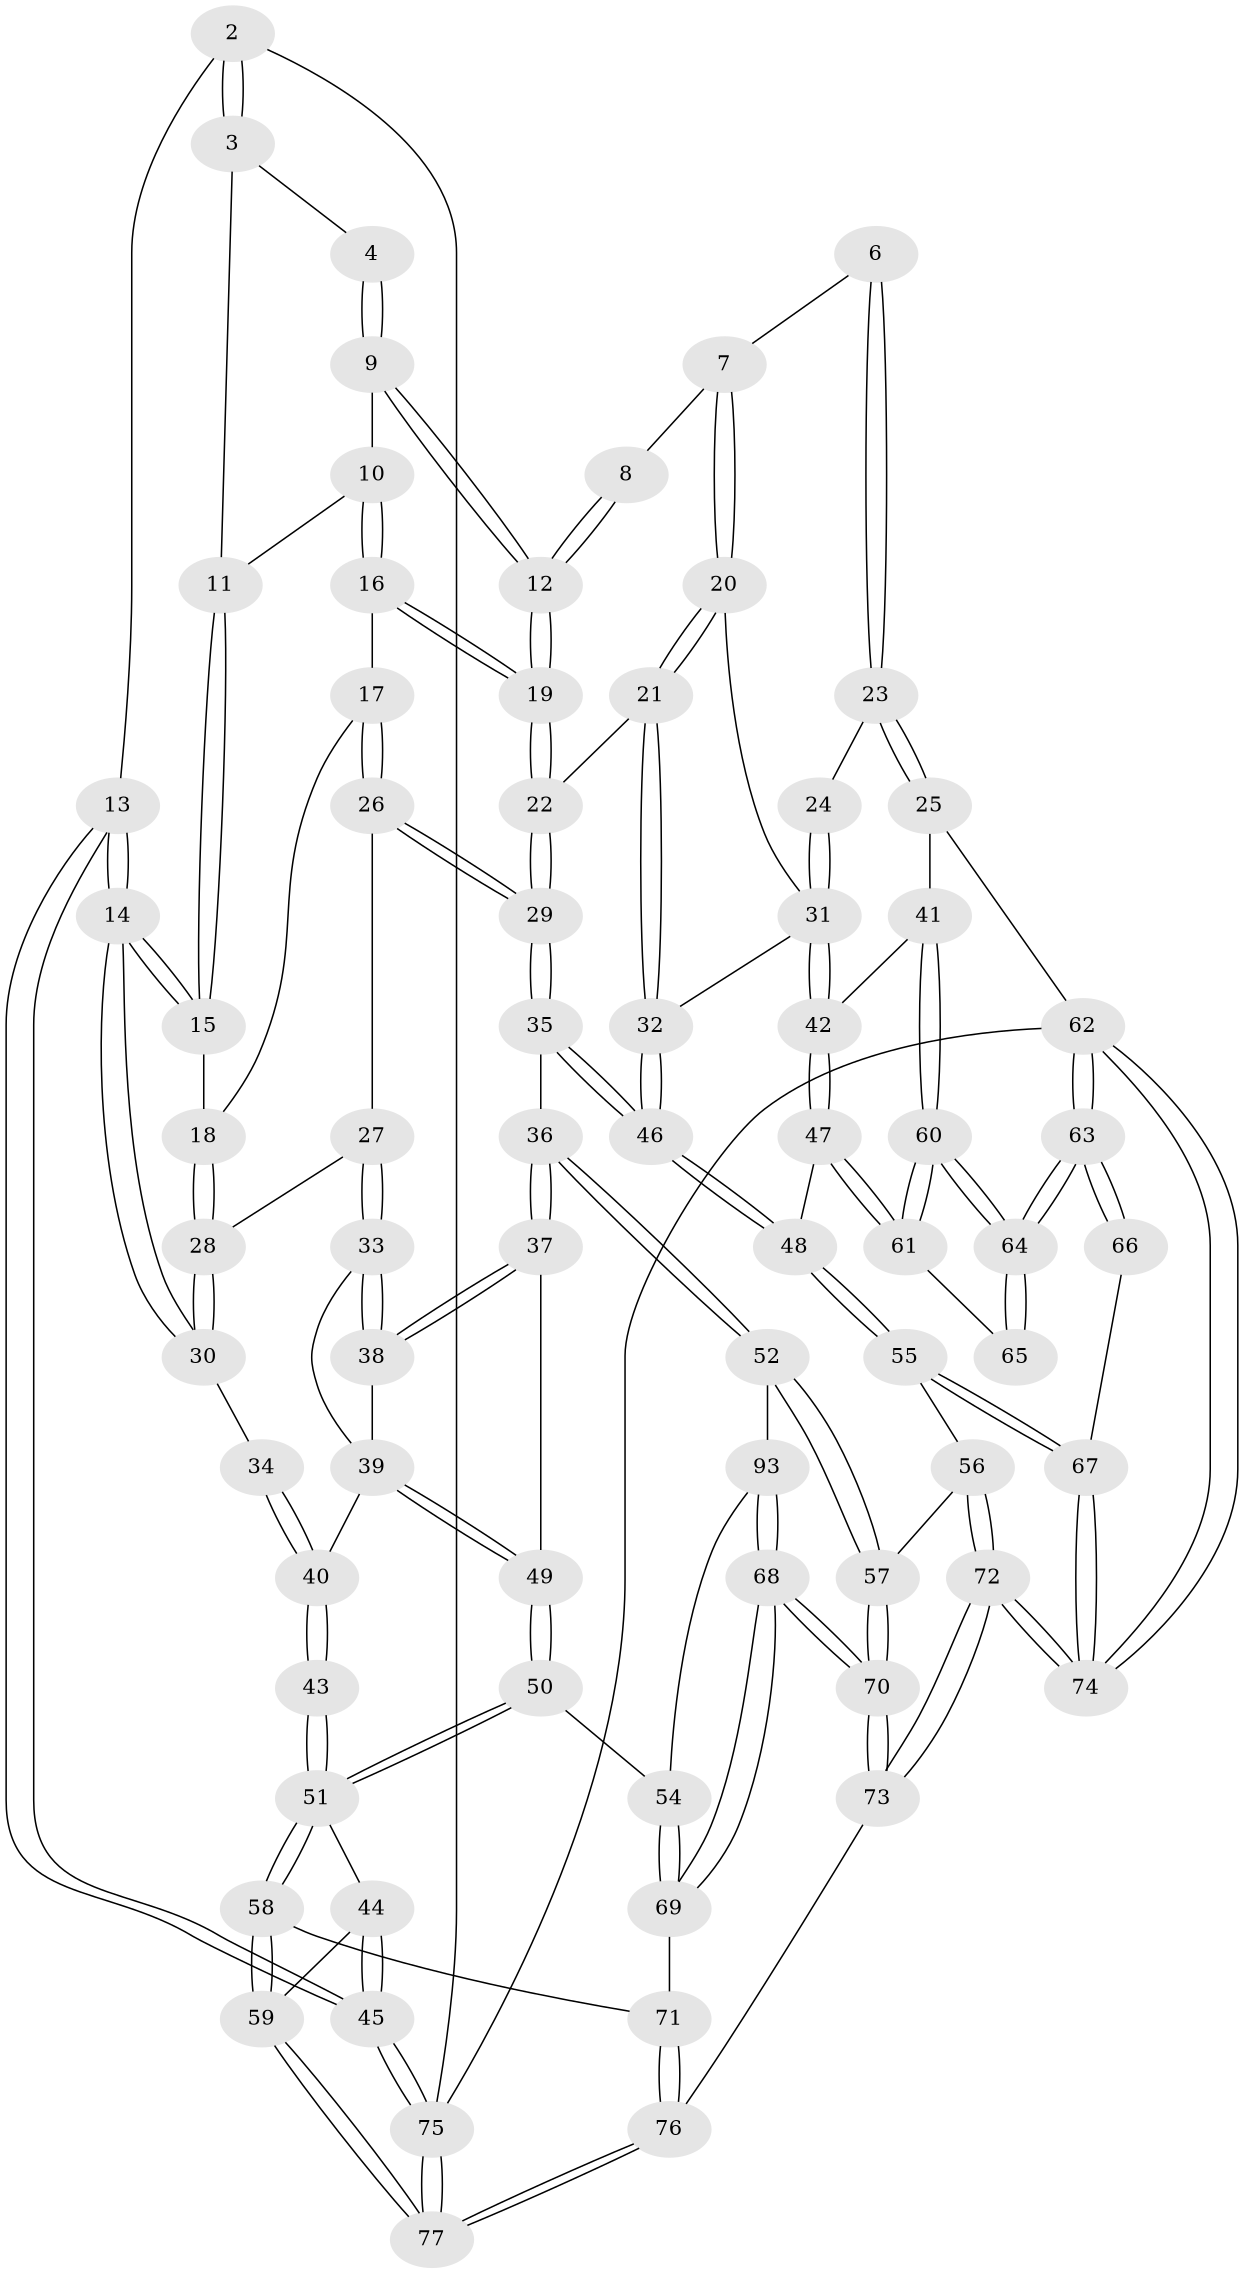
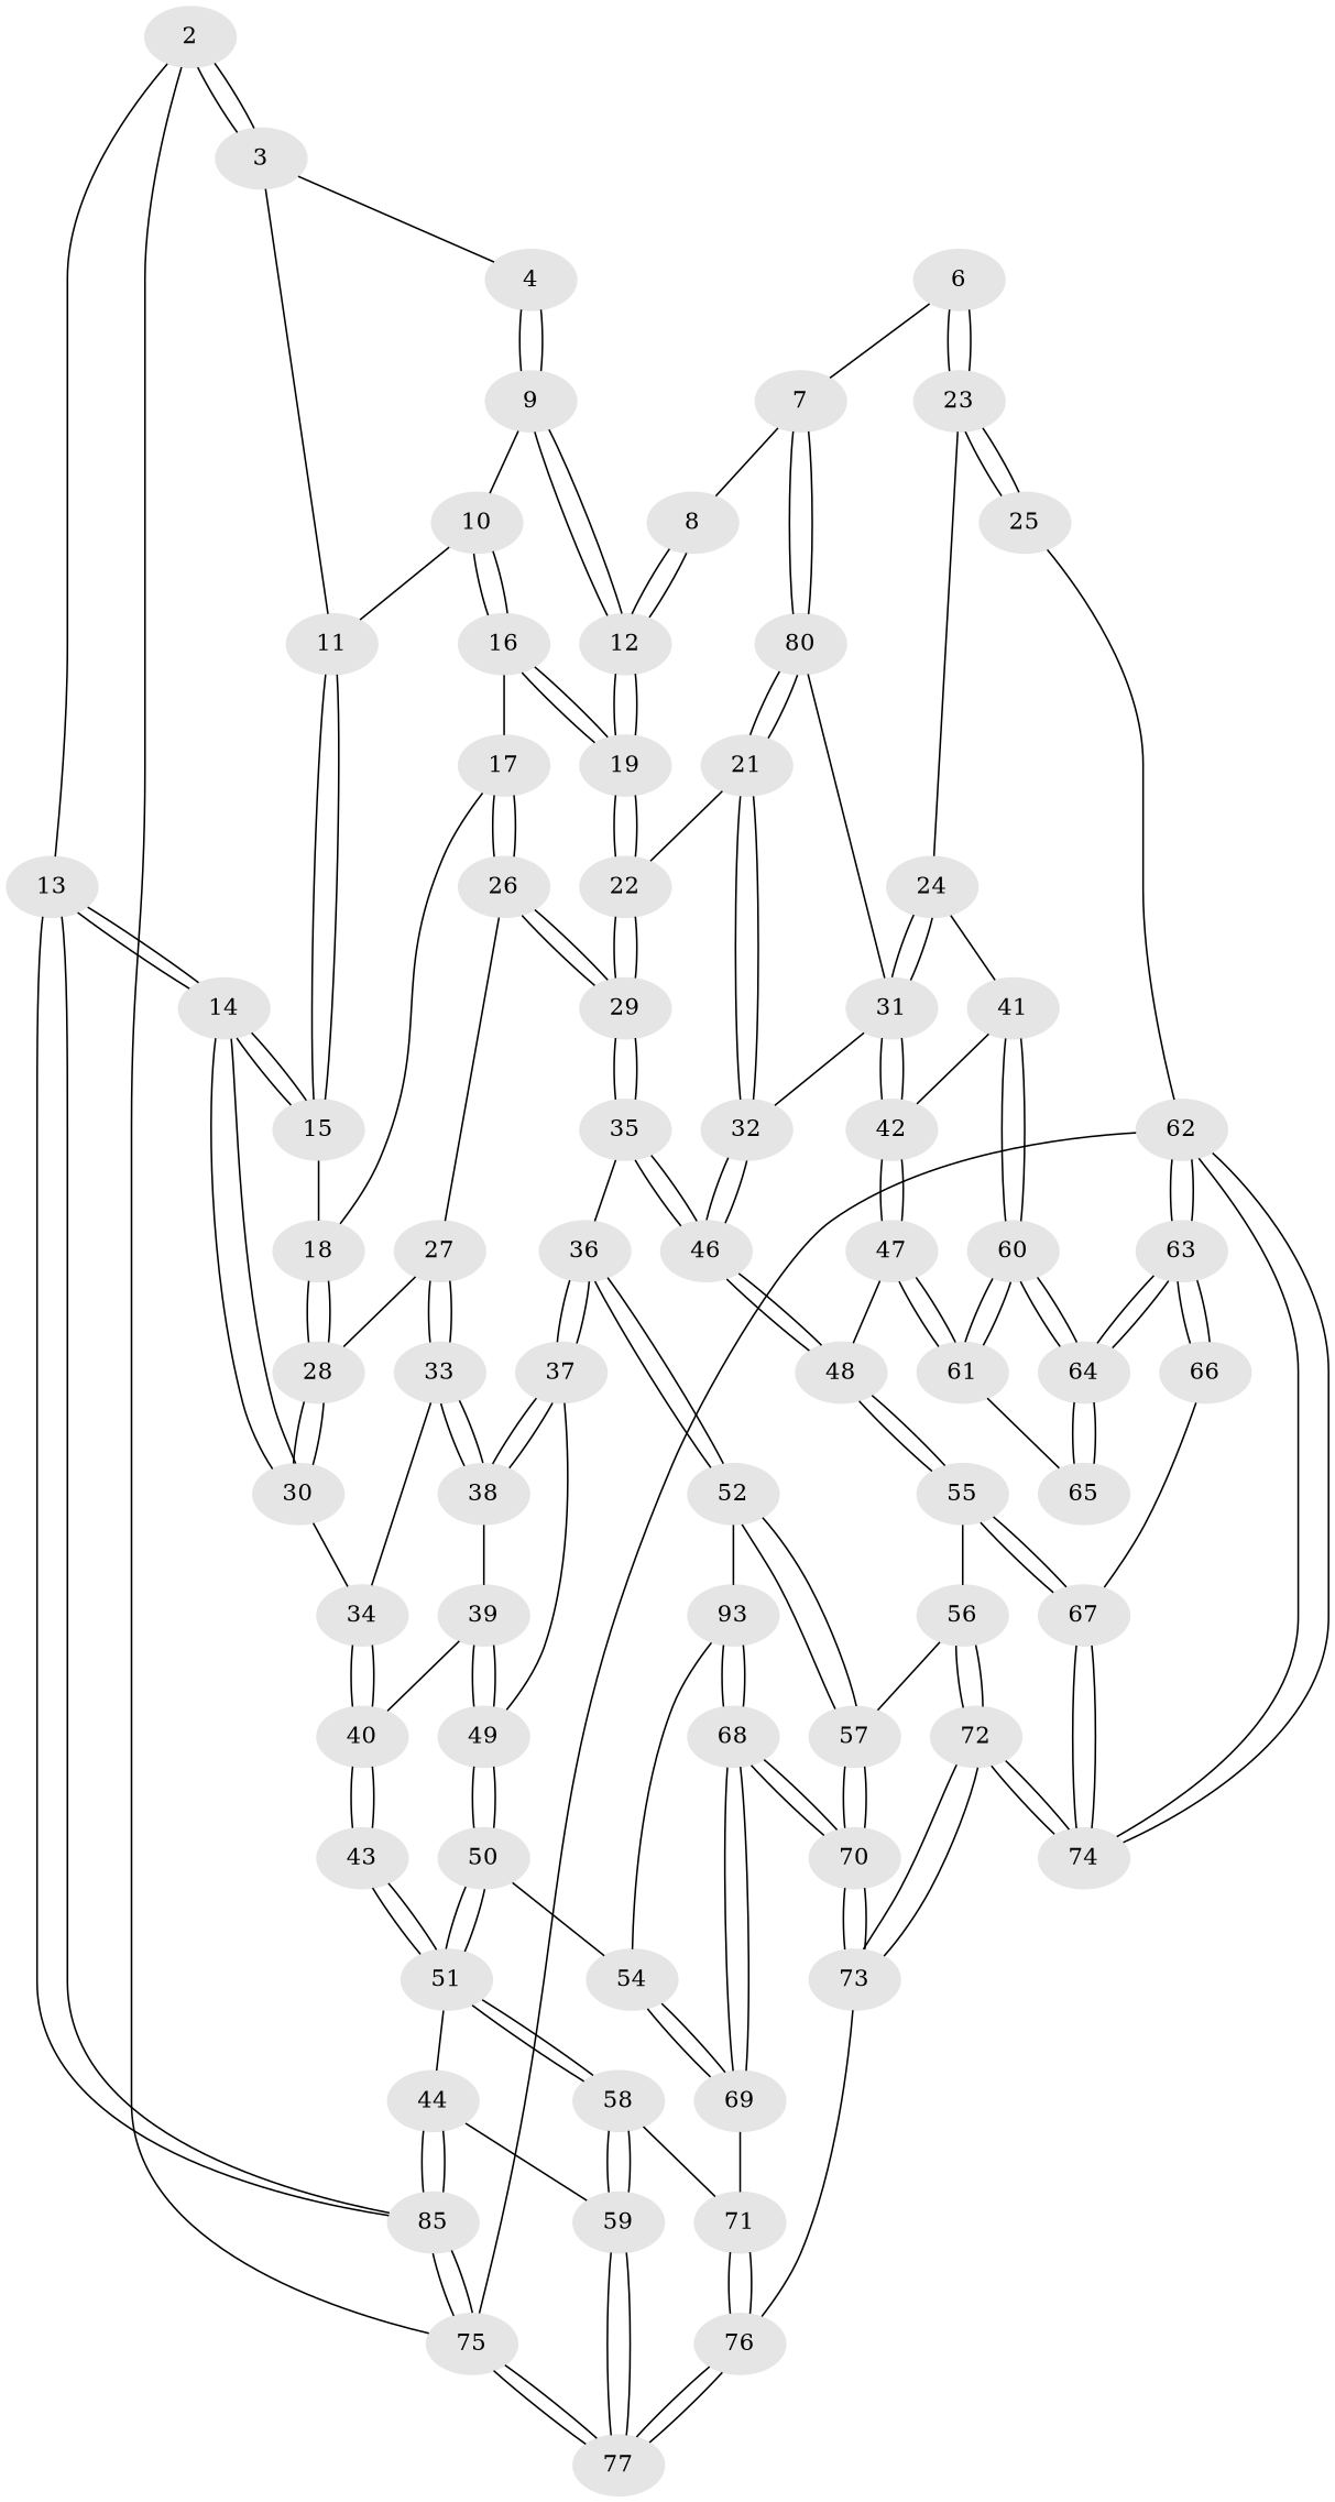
  graph {
    node [color=gray90 style=filled]
    2
    3
    13
    75
    6
    7
    23
    25
    41
    62
    4
    11
    14
-   45
+   45 [label=85]
    77
    9
    15
    12
    10
    8
-   20
+   20 [label=80]
    24
    21
    31
    19
    16
    17
    18
    22
    30
    34
    28
    26
    29
    27
    32
    46
    35
    42
    60
    63
    74
    33
    38
    36
    40
    47
    48
    39
    43
    37
    52
    49
    n54 [label=93]
    57
    50
    51
    61
    64
    44
    59
    58
    55
    65
    56
    67
    54
    69
    71
    68
    70
    72
    73
    76
    66
    2 -- 3
    2 -- 3
    2 -- 13
    2 -- 75
    3 -- 4
    3 -- 11
    13 -- 14
    13 -- 14
    13 -- 45
    13 -- 45
    75 -- 77
    75 -- 77
    6 -- 7
    6 -- 23
    6 -- 23
    7 -- 8
    7 -- 20
    7 -- 20
    23 -- 25
    23 -- 25
    23 -- 24
-   25 -- 41
+   24 -- 41
    25 -- 62
    41 -- 42
    41 -- 60
    41 -- 60
    62 -- 75
    62 -- 63
    62 -- 63
    62 -- 74
    62 -- 74
    4 -- 9
    4 -- 9
    11 -- 15
    11 -- 15
    14 -- 15
    14 -- 15
    14 -- 30
    14 -- 30
    45 -- 75
    45 -- 75
    9 -- 12
    9 -- 12
    9 -- 10
    15 -- 18
    12 -- 19
    12 -- 19
    10 -- 11
    10 -- 16
    10 -- 16
    8 -- 12
    8 -- 12
    20 -- 21
    20 -- 21
    20 -- 31
    24 -- 31
    24 -- 31
    21 -- 22
    21 -- 32
    21 -- 32
    31 -- 32
    31 -- 42
    31 -- 42
    19 -- 22
    19 -- 22
    16 -- 19
    16 -- 19
    16 -- 17
    17 -- 18
    17 -- 26
    17 -- 26
    18 -- 28
    18 -- 28
    22 -- 29
    22 -- 29
    30 -- 34
    34 -- 40
    34 -- 40
    28 -- 30
    28 -- 30
    26 -- 29
    26 -- 29
    26 -- 27
    29 -- 35
    29 -- 35
    27 -- 28
    27 -- 33
    27 -- 33
    32 -- 46
    32 -- 46
    46 -- 48
    46 -- 48
    35 -- 46
    35 -- 46
    35 -- 36
    42 -- 47
    42 -- 47
    60 -- 61
    60 -- 61
    60 -- 64
    60 -- 64
    63 -- 64
    63 -- 64
    63 -- 66
    63 -- 66
-   33 -- 39
+   33 -- 34
    33 -- 38
    33 -- 38
    38 -- 39
    36 -- 37
    36 -- 37
    36 -- 52
    36 -- 52
    40 -- 43
    40 -- 43
    47 -- 48
    47 -- 61
    47 -- 61
    48 -- 55
    48 -- 55
    39 -- 40
    39 -- 49
    39 -- 49
    43 -- 51
    43 -- 51
    37 -- 38
    37 -- 38
    37 -- 49
    52 -- n54
    52 -- 57
    52 -- 57
    49 -- 50
    49 -- 50
    n54 -- 54
    n54 -- 68
    n54 -- 68
    57 -- 70
    57 -- 70
    50 -- 51
    50 -- 51
    50 -- 54
    51 -- 44
    51 -- 58
    51 -- 58
    61 -- 65
    64 -- 65
    64 -- 65
    44 -- 45
    44 -- 45
    44 -- 59
    59 -- 77
    59 -- 77
    58 -- 59
    58 -- 59
    58 -- 71
    55 -- 56
    55 -- 67
    55 -- 67
    56 -- 57
    56 -- 72
    56 -- 72
    67 -- 74
    67 -- 74
    54 -- 69
    54 -- 69
    69 -- 71
    71 -- 76
    71 -- 76
    68 -- 69
    68 -- 69
    68 -- 70
    68 -- 70
    70 -- 73
    70 -- 73
    72 -- 74
    72 -- 74
    72 -- 73
    72 -- 73
    73 -- 76
    76 -- 77
    76 -- 77
    66 -- 67
  }
